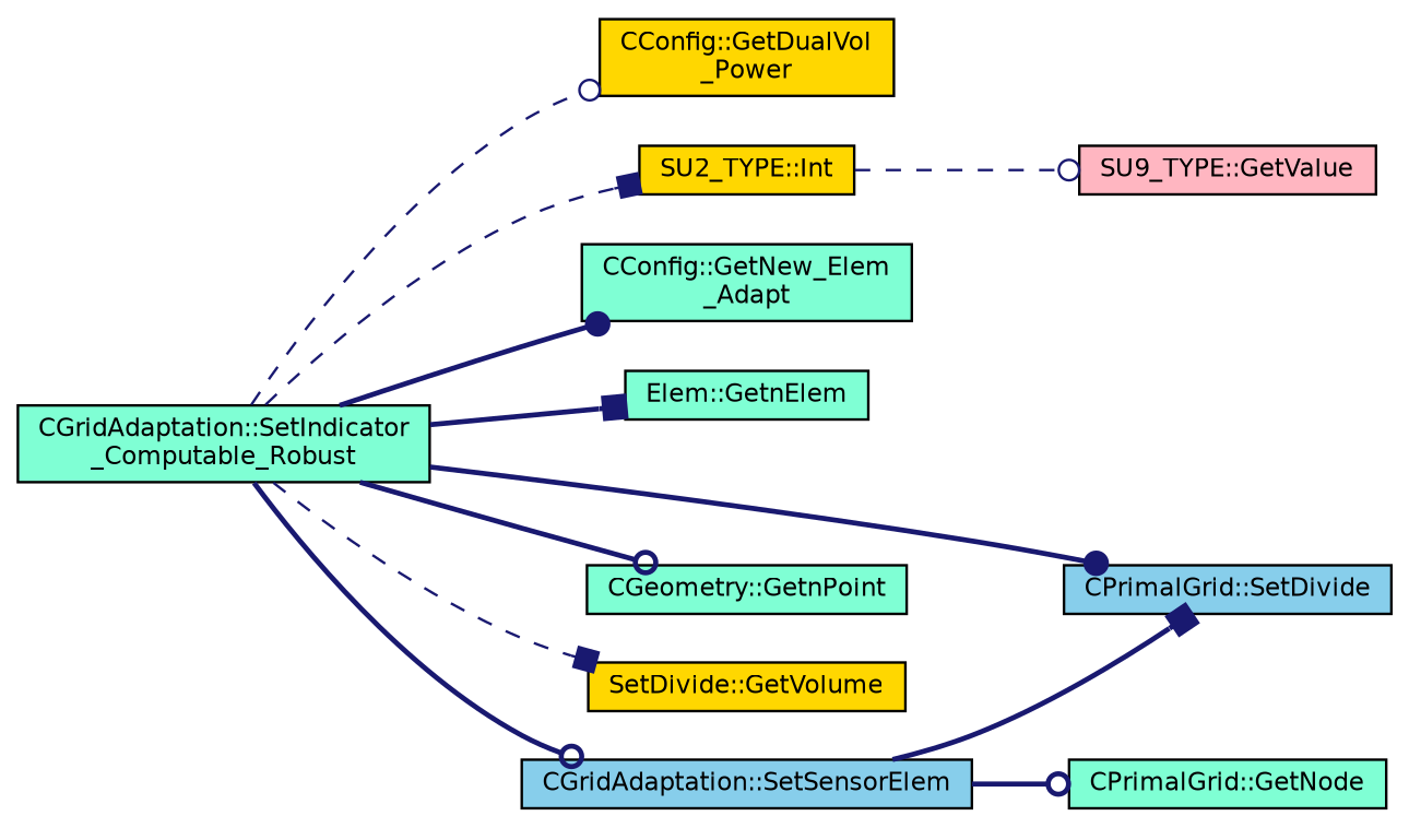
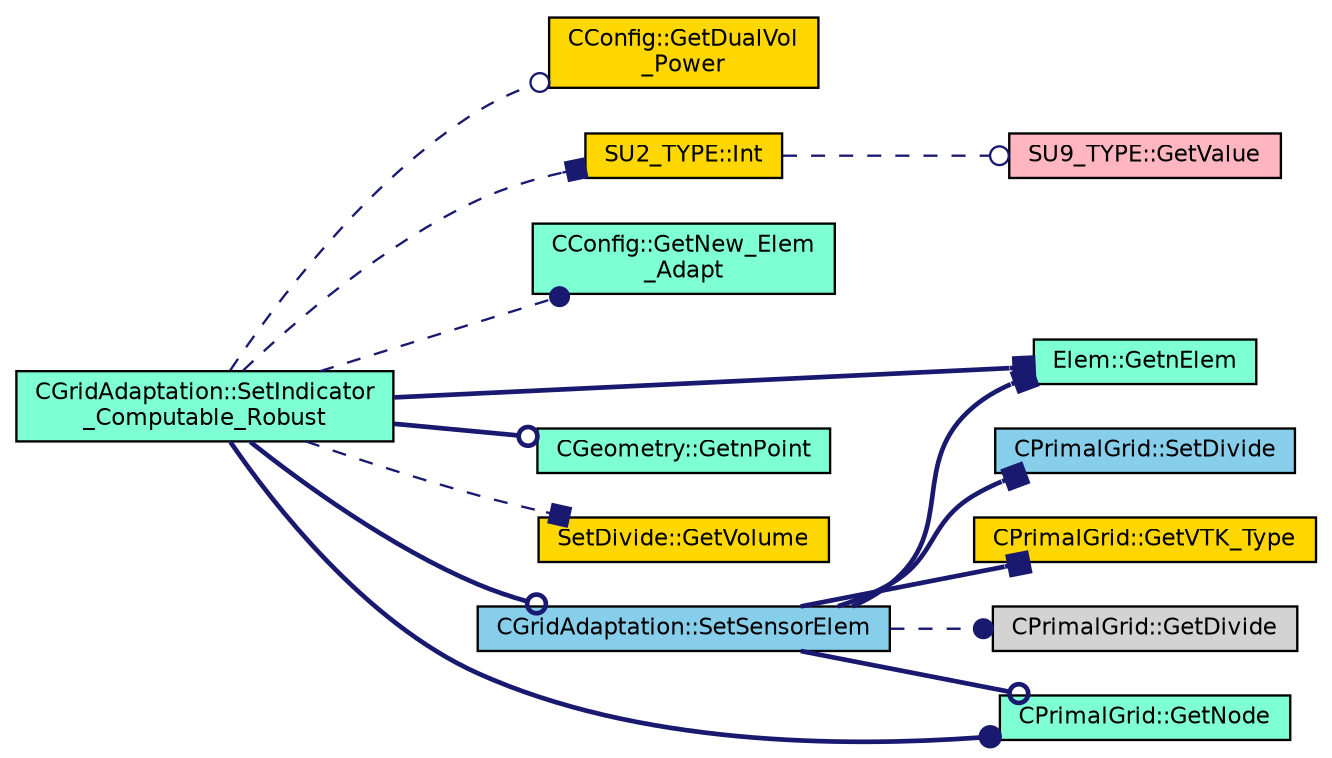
  digraph {
    rankdir=LR
    node [color=black fillcolor=aquamarine fontname=Helvetica fontsize=10 shape=record style=filled]
    edge [arrowhead=box color=midnightblue fontname=Helvetica fontsize=10 labelfontname=Helvetica labelfontsize=10 style=bold]
    n1 [fontcolor=black height=0.2 label="CGridAdaptation::SetIndicator\l_Computable_Robust" width=0.4]
    n2 [fillcolor=gold height=0.2 label="CConfig::GetDualVol\l_Power" width=0.4]
    n3 [fillcolor=gold height=0.2 label="SU2_TYPE::Int" width=0.4]
    n4 [height=0.2 label="CConfig::GetNew_Elem\l_Adapt" width=0.4]
    n5 [height=0.2 label="Elem::GetnElem" width=0.4]
    n6 [fillcolor=skyblue height=0.2 label="CPrimalGrid::SetDivide" width=0.4]
    n7 [height=0.2 label="CGeometry::GetnPoint" width=0.4]
    n8 [fillcolor=gold height=0.2 label="SetDivide::GetVolume" width=0.4]
    n9 [fillcolor=skyblue height=0.2 label="CGridAdaptation::SetSensorElem" width=0.4]
    n10 [fillcolor=lightpink height=0.2 label="SU9_TYPE::GetValue" width=0.4]
    n11 [height=0.2 label="CPrimalGrid::GetNode" width=0.4]
+   n12 [fillcolor=gold height=0.2 label="CPrimalGrid::GetVTK_Type" width=0.4]
+   n13 [fillcolor=lightgrey height=0.2 label="CPrimalGrid::GetDivide" width=0.4]
    n1 -> n2 [arrowhead=odot style=dashed]
    n1 -> n3 [style=dashed]
-   n1 -> n4 [arrowhead=dot]
+   n1 -> n4 [arrowhead=dot style=dashed]
    n1 -> n5
-   n1 -> n6 [arrowhead=dot]
+   n1 -> n11 [arrowhead=dot]
    n1 -> n7 [arrowhead=odot]
    n1 -> n8 [style=dashed]
    n1 -> n9 [arrowhead=odot]
    n3 -> n10 [arrowhead=odot style=dashed]
+   n9 -> n5
    n9 -> n6
    n9 -> n11 [arrowhead=odot]
+   n9 -> n12
+   n9 -> n13 [arrowhead=dot style=dashed]
  }
